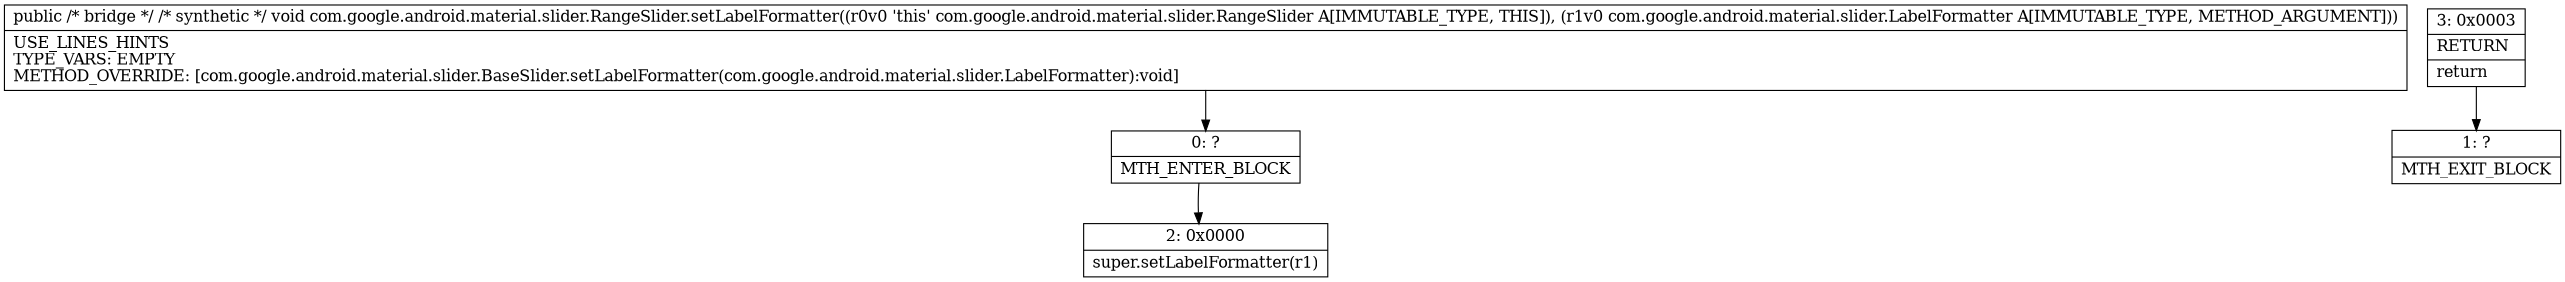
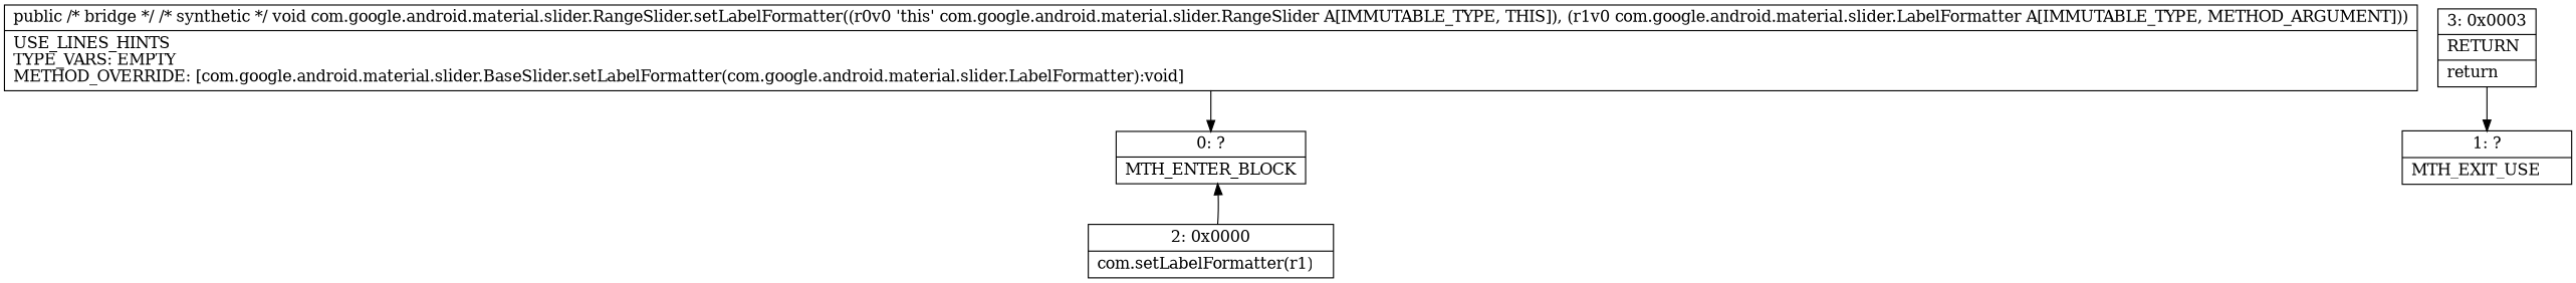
  digraph {
    node [shape=record]
    n1 [label="{0\:\ ?|MTH_ENTER_BLOCK\l}"]
-   n2 [label="{2\:\ 0x0000|super.setLabelFormatter(r1)\l}"]
+   n2 [label="{2\:\ 0x0000|com.setLabelFormatter(r1)\l}"]
    n3 [label="{3\:\ 0x0003|RETURN\l|return\l}"]
-   n4 [label="{1\:\ ?|MTH_EXIT_BLOCK\l}"]
+   n4 [label="{1\:\ ?|MTH_EXIT_USE\l}"]
    n5 [label="{public \/* bridge *\/ \/* synthetic *\/ void com.google.android.material.slider.RangeSlider.setLabelFormatter((r0v0 'this' com.google.android.material.slider.RangeSlider A[IMMUTABLE_TYPE, THIS]), (r1v0 com.google.android.material.slider.LabelFormatter A[IMMUTABLE_TYPE, METHOD_ARGUMENT]))  | USE_LINES_HINTS\lTYPE_VARS: EMPTY\lMETHOD_OVERRIDE: [com.google.android.material.slider.BaseSlider.setLabelFormatter(com.google.android.material.slider.LabelFormatter):void]\l}"]
-   n1 -> n2
+   n2 -> n1
    n3 -> n4
    n5 -> n1
  }
